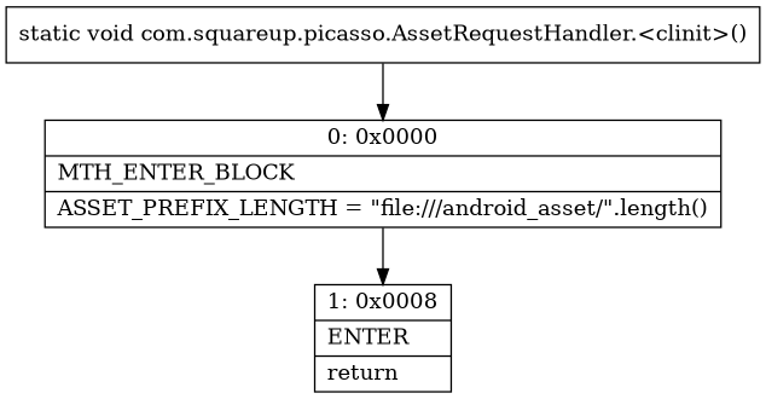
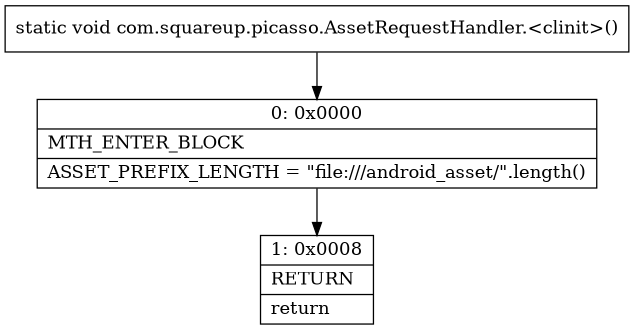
  digraph {
    node [shape=record]
    n1 [label="{0\:\ 0x0000|MTH_ENTER_BLOCK\l|ASSET_PREFIX_LENGTH = \"file:\/\/\/android_asset\/\".length()\l}"]
-   n2 [label="{1\:\ 0x0008|ENTER\l|return\l}"]
+   n2 [label="{1\:\ 0x0008|RETURN\l|return\l}"]
    n3 [label="{static void com.squareup.picasso.AssetRequestHandler.\<clinit\>() }"]
    n1 -> n2
    n3 -> n1
  }
